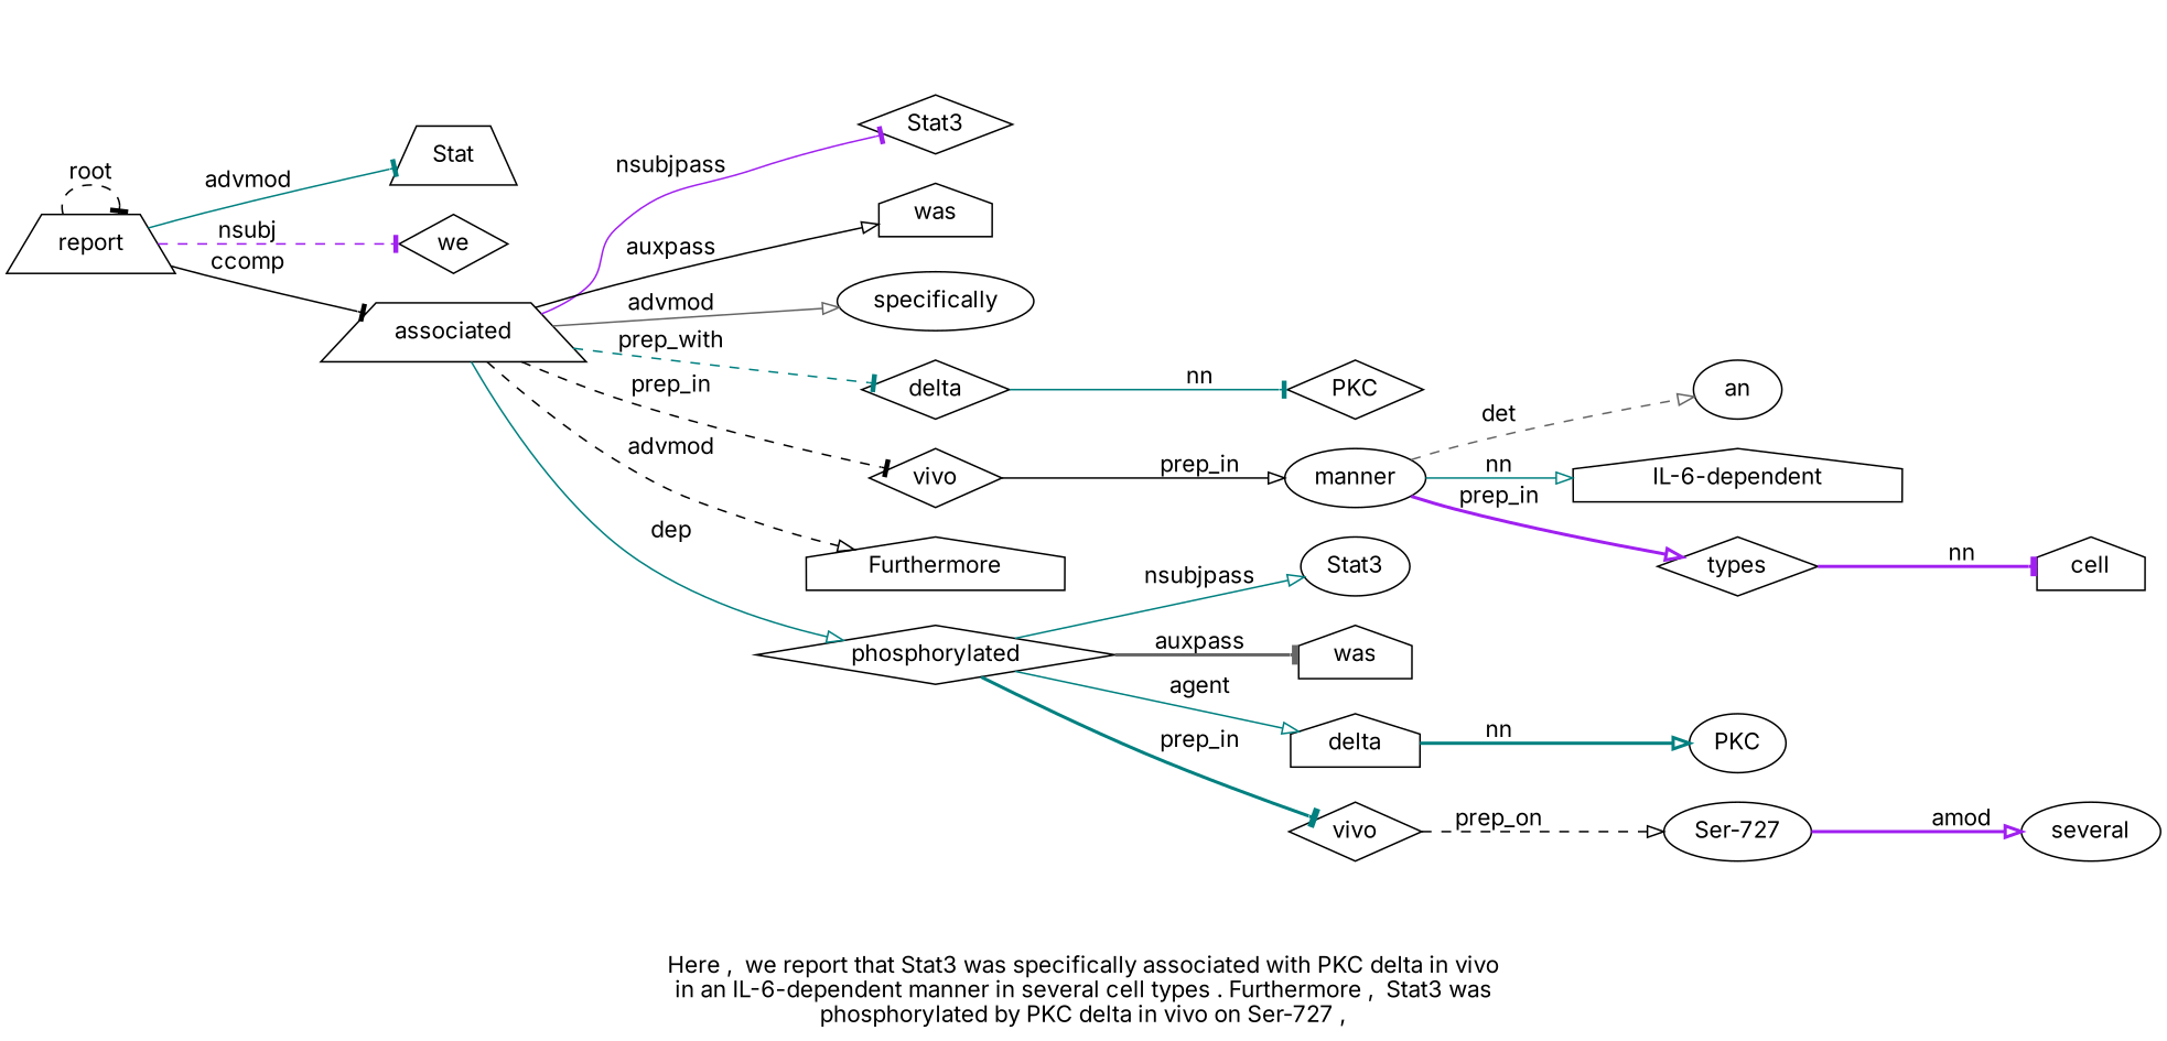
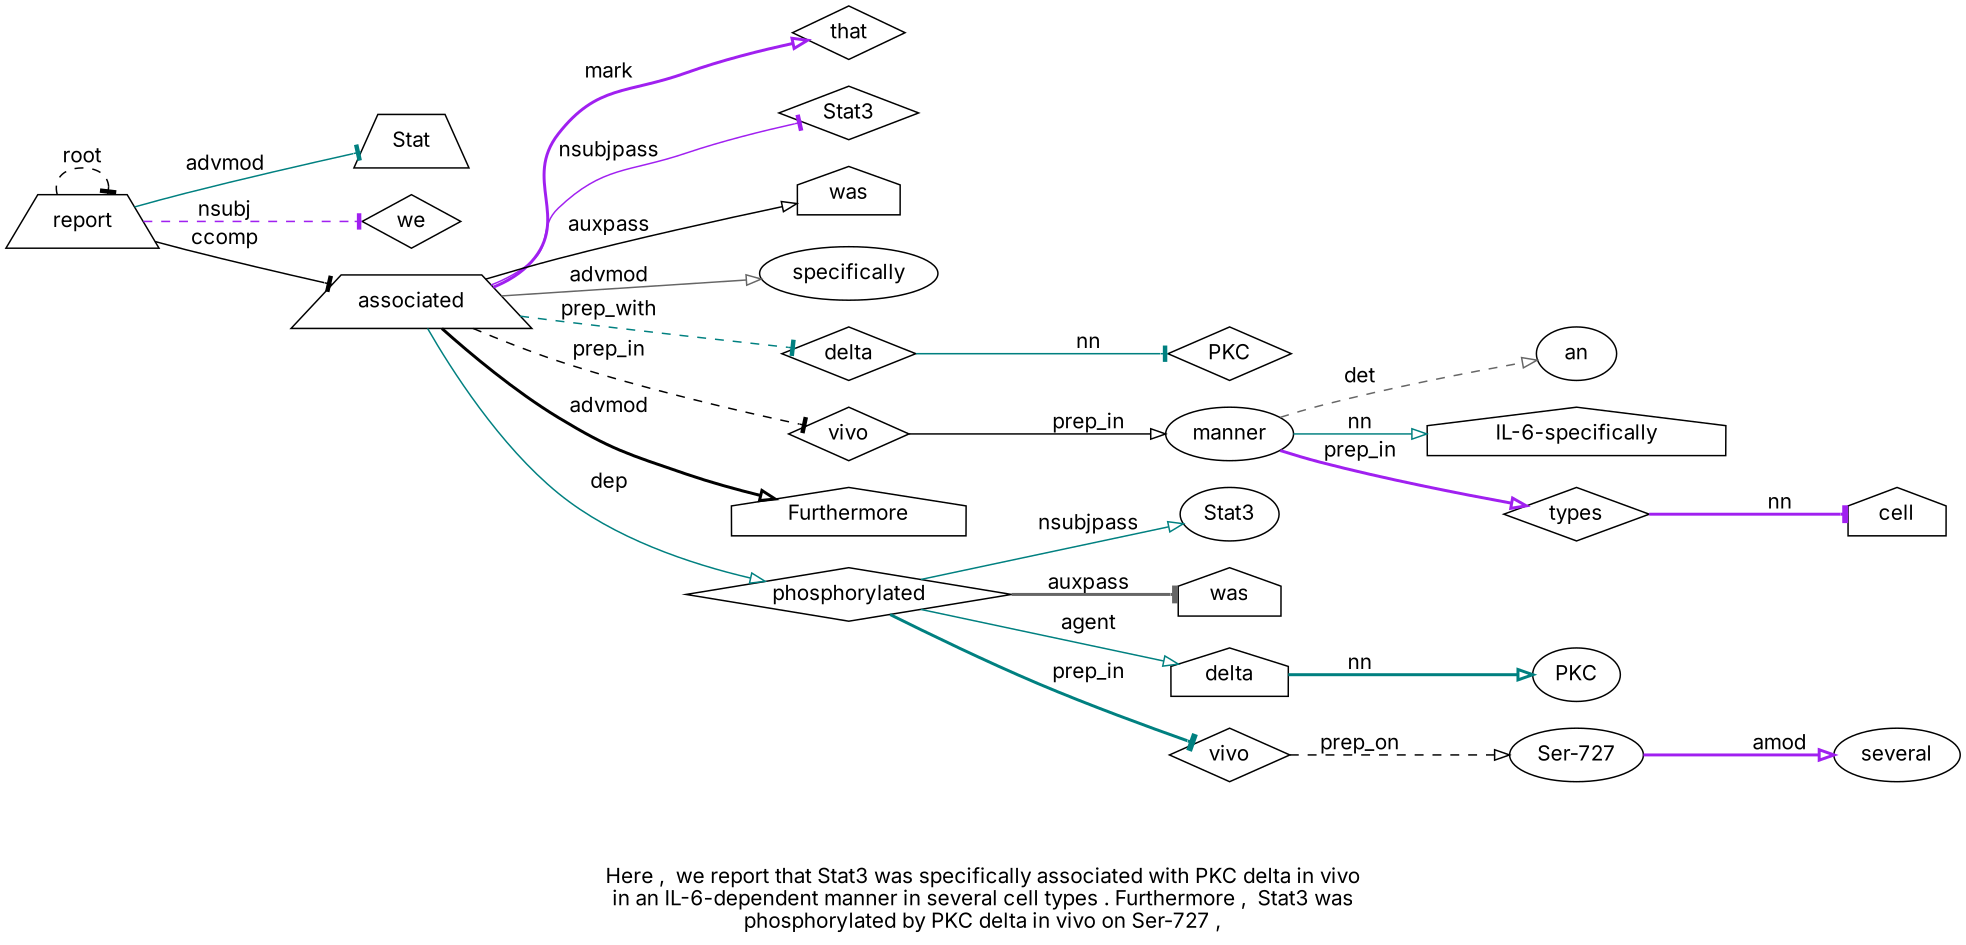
  digraph {
    fontname=Inter
    label="Here ,  we report that Stat3 was specifically associated with PKC delta in vivo\nin an IL-6-dependent manner in several cell types . Furthermore ,  Stat3 was\nphosphorylated by PKC delta in vivo on Ser-727 ,"
    rankdir=LR
    node [fillcolor=white fontname=Inter shape=diamond style=filled]
    edge [arrowhead=onormal color=teal fontname=Inter style=solid]
    n1 [label=report shape=trapezium]
    n2 [label=Stat shape=trapezium]
    n3 [label=we]
    n4 [label=associated shape=trapezium]
+   n5 [label=that]
    n6 [label=Stat3]
    n7 [label=was shape=house]
    n8 [label=specifically shape=ellipse]
    n9 [label=delta]
    n10 [label=vivo]
    n11 [label=Furthermore shape=house]
    n12 [label=phosphorylated]
    n13 [label=PKC]
    n14 [label=manner shape=ellipse]
    n15 [label=Stat3 shape=ellipse]
    n16 [label=was shape=house]
    n17 [label=delta shape=house]
    n18 [label=vivo]
    n19 [label=an shape=ellipse]
-   n20 [label="IL-6-dependent" shape=house]
+   n20 [label="IL-6-specifically" shape=house]
    n21 [label=types]
    n22 [label=cell shape=house]
    n23 [label=several shape=ellipse]
    n24 [label=PKC shape=ellipse]
    n25 [label="Ser-727" shape=ellipse]
    n1 -> n1 [arrowhead=tee color=black label=root style=dashed]
    n1 -> n2 [arrowhead=tee label=advmod]
    n1 -> n3 [arrowhead=tee color=purple label=nsubj style=dashed]
    n1 -> n4 [arrowhead=tee color=black label=ccomp]
+   n4 -> n5 [color=purple label=mark style=bold]
    n4 -> n6 [arrowhead=tee color=purple label=nsubjpass]
    n4 -> n7 [color=black label=auxpass]
    n4 -> n8 [color=gray40 label=advmod]
    n4 -> n9 [arrowhead=tee label=prep_with style=dashed]
    n4 -> n10 [arrowhead=tee color=black label=prep_in style=dashed]
-   n4 -> n11 [color=black label=advmod style=dashed]
+   n4 -> n11 [color=black label=advmod style=bold]
    n4 -> n12 [label=dep]
    n9 -> n13 [arrowhead=tee label=nn]
    n10 -> n14 [color=black label=prep_in]
    n12 -> n15 [label=nsubjpass]
    n12 -> n16 [arrowhead=tee color=gray40 label=auxpass style=bold]
    n12 -> n17 [label=agent]
    n12 -> n18 [arrowhead=tee label=prep_in style=bold]
    n14 -> n19 [color=gray40 label=det style=dashed]
    n14 -> n20 [label=nn]
    n14 -> n21 [color=purple label=prep_in style=bold]
    n17 -> n24 [label=nn style=bold]
    n18 -> n25 [color=black label=prep_on style=dashed]
    n21 -> n22 [arrowhead=tee color=purple label=nn style=bold]
    n25 -> n23 [color=purple label=amod style=bold]
  }
